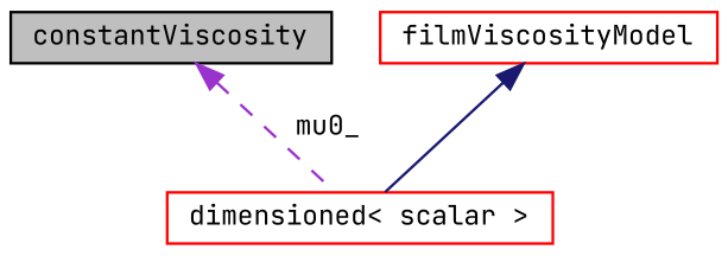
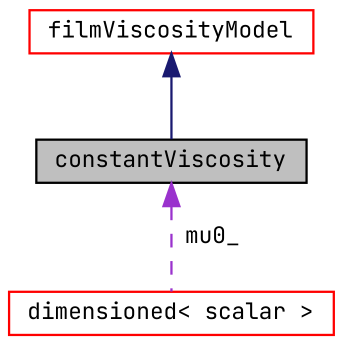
  digraph {
    fontname="JetBrains Mono"
    node [color=red fontname="JetBrains Mono" fontsize=10 shape=record]
    edge [dir=back fontname="JetBrains Mono" fontsize=10 labelfontname=Helvetica labelfontsize=10]
    n1 [color=black fillcolor=grey75 fontcolor=black height=0.2 label=constantViscosity style=filled width=0.4]
    n2 [height=0.2 label="dimensioned\< scalar \>" width=0.4]
    n3 [height=0.2 label=filmViscosityModel width=0.4]
    n1 -> n2 [color=darkorchid3 label=" mu0_" style=dashed]
-   n3 -> n2 [color=midnightblue style=solid]
+   n3 -> n1 [color=midnightblue style=solid]
  }
